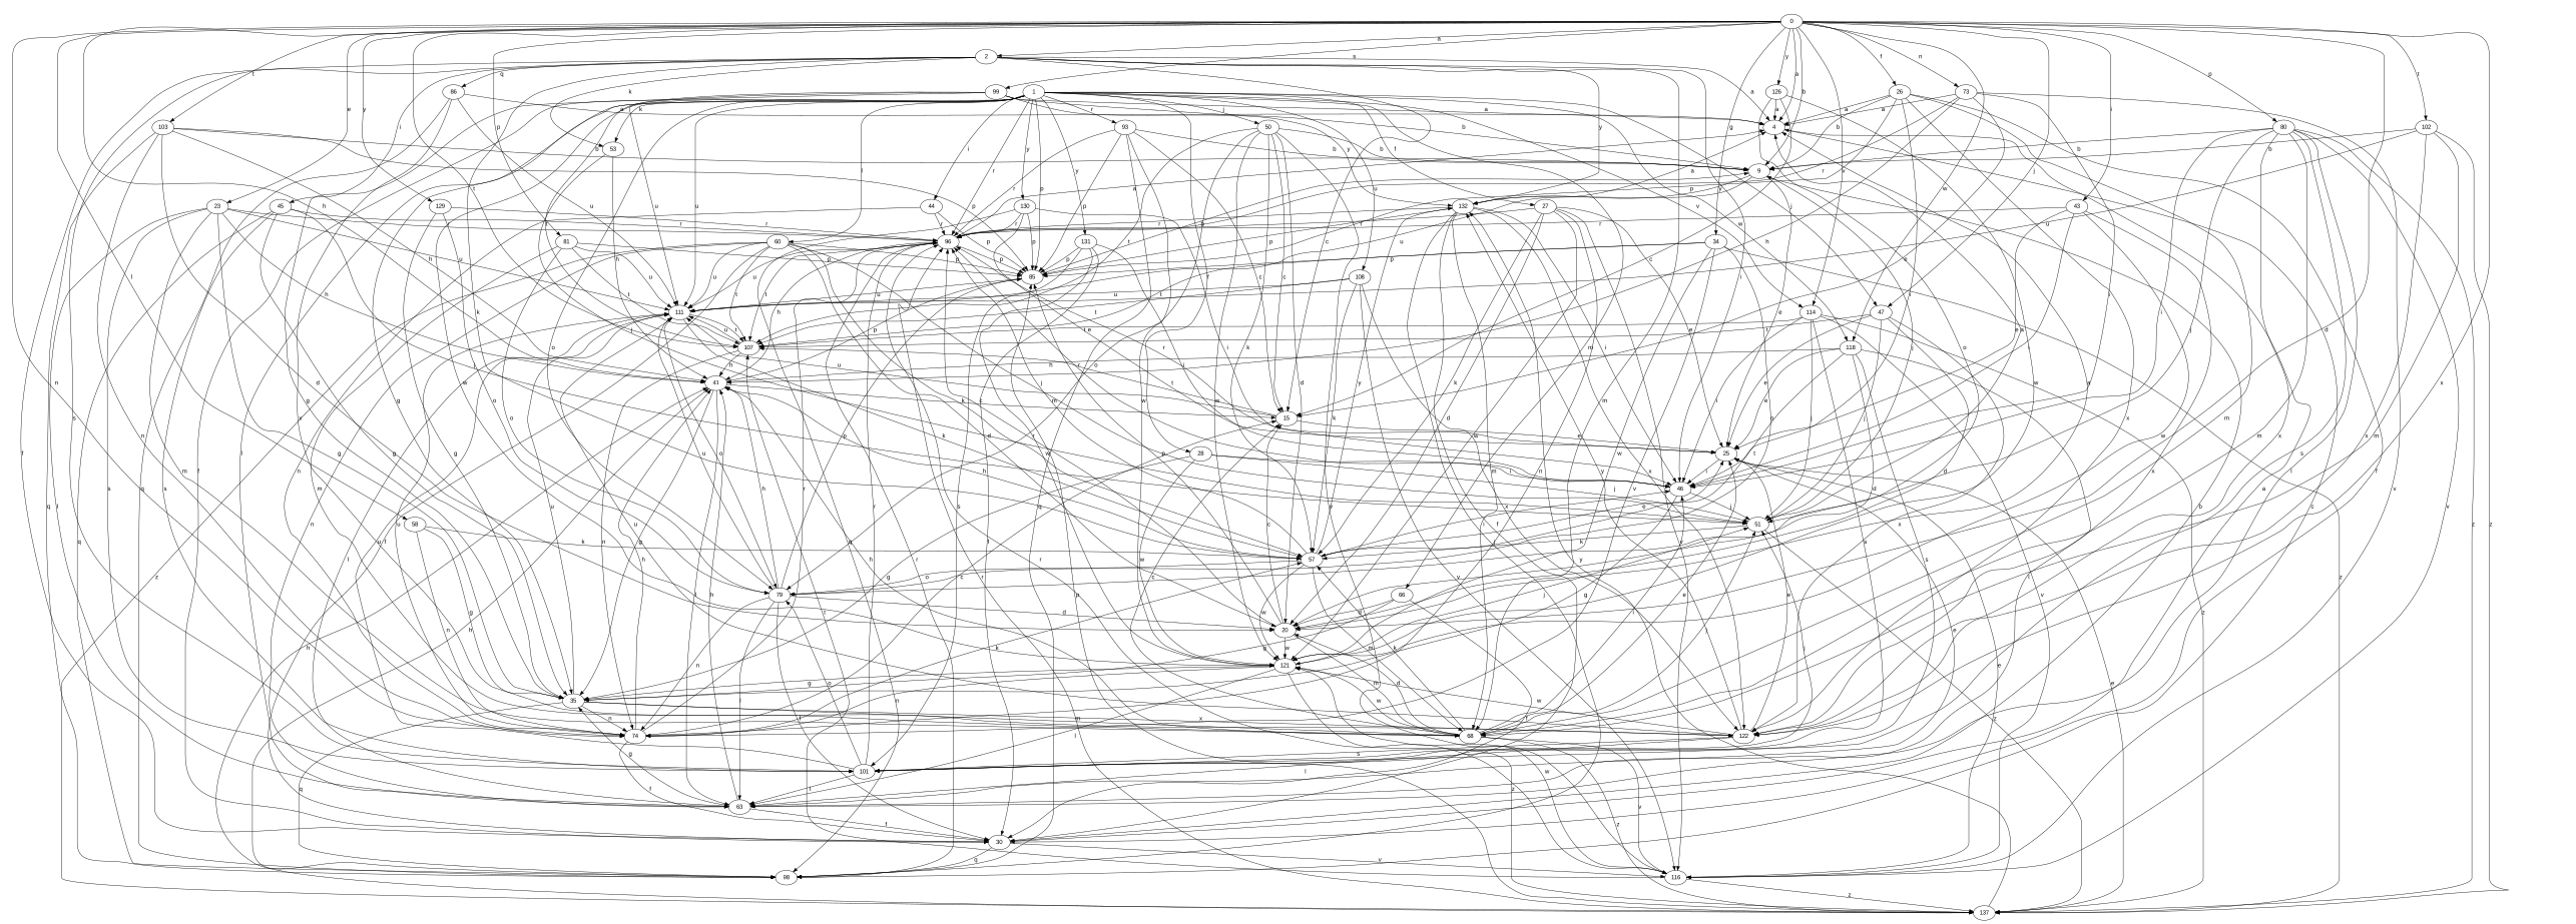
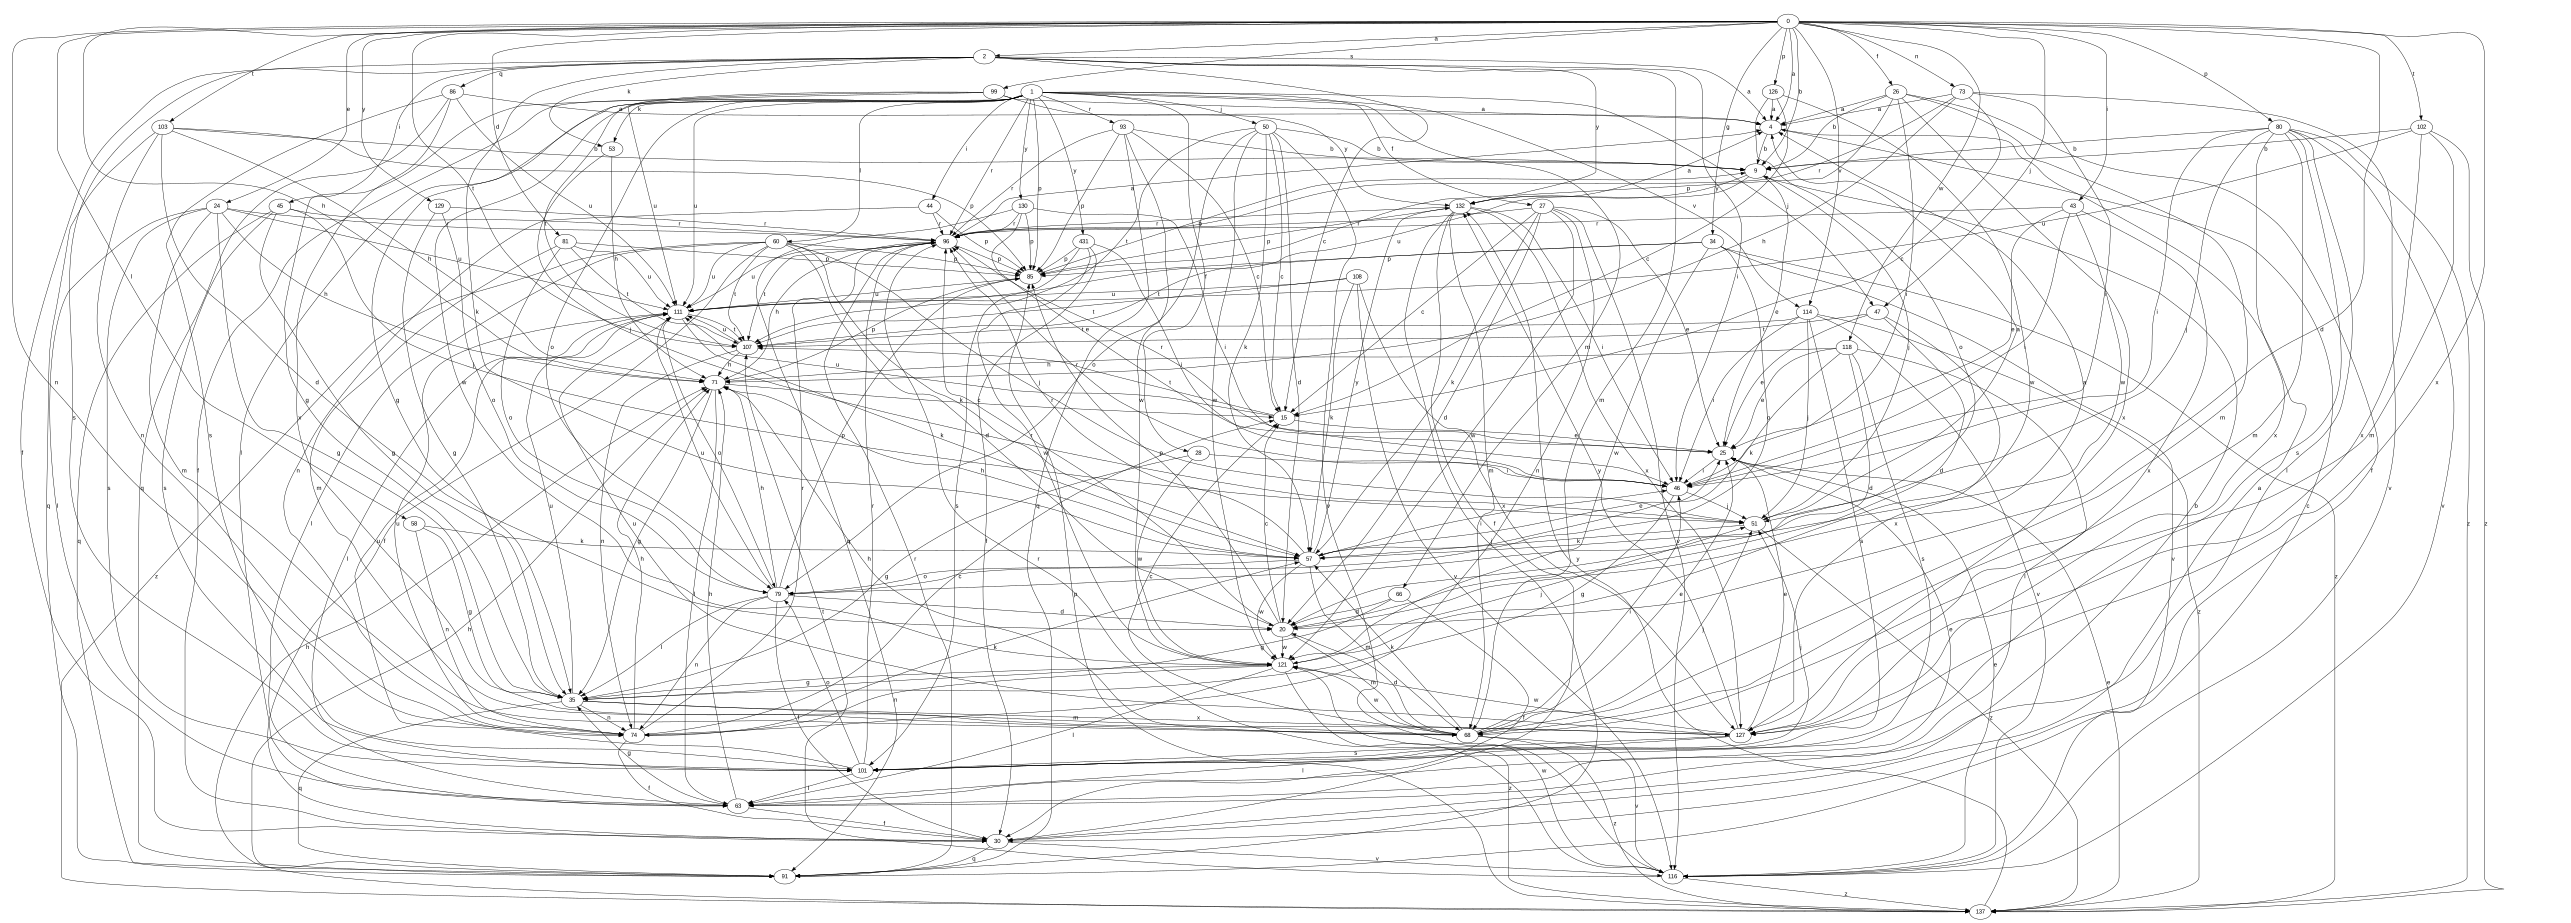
  strict digraph {
    fontname="Liberation Sans"
    node [fontname="Liberation Sans"]
    edge [fontname="Liberation Sans"]
    0
    2
    4
    9
    20
-   24 [label=23]
+   24
    26
    34
-   41
+   41 [label=71]
    43
    47
    58
    73
    74
    80
    81
    99
    102
    103
    107
    114
    118
-   127 [label=122]
+   127
    n24 [label=126]
    129
    30
    53
    15
    45
    46
    57
    68
    86
    101
    132
-   91 [label=98]
+   91
    111
    25
    51
    85
    96
    121
    35
    63
    79
    116
    137
    1
    27
    28
    44
    50
    60
    66
    93
    108
    130
-   131
+   131 [label=431]
    0 -> 2 [label=a]
    0 -> 4 [label=a]
    0 -> 9 [label=b]
    0 -> 20 [label=d]
    0 -> 24 [label=e]
    0 -> 26 [label=f]
    0 -> 34 [label=g]
    0 -> 41 [label=h]
    0 -> 43 [label=i]
    0 -> 47 [label=j]
    0 -> 58 [label=l]
    0 -> 73 [label=n]
    0 -> 74 [label=n]
    0 -> 80 [label=p]
-   0 -> 81 [label=p]
+   0 -> 81 [label=d]
    0 -> 99 [label=s]
    0 -> 102 [label=t]
    0 -> 103 [label=t]
    0 -> 107 [label=t]
    0 -> 114 [label=v]
    0 -> 118 [label=w]
    0 -> 127 [label=x]
-   0 -> n24 [label=y]
+   0 -> n24 [label=p]
    0 -> 129 [label=y]
    2 -> 4 [label=a]
    2 -> 30 [label=f]
    2 -> 53 [label=k]
    2 -> 15 [label=c]
    2 -> 45 [label=i]
    2 -> 46 [label=i]
    2 -> 57 [label=k]
    2 -> 68 [label=m]
    2 -> 86 [label=q]
    2 -> 101 [label=s]
    2 -> 132 [label=y]
-   99 -> 9 [label=b]
+   4 -> 9 [label=b]
    4 -> 91 [label=c]
    9 -> 132 [label=y]
    9 -> 111 [label=u]
    9 -> 25 [label=e]
    9 -> 51 [label=j]
    20 -> 4 [label=a]
    20 -> 15 [label=c]
    20 -> 68 [label=m]
    20 -> 85 [label=p]
    20 -> 96 [label=r]
    20 -> 121 [label=w]
    24 -> 41 [label=h]
    24 -> 68 [label=m]
    24 -> 101 [label=s]
    24 -> 111 [label=u]
    24 -> 96 [label=r]
    24 -> 35 [label=g]
    24 -> 63 [label=l]
    26 -> 4 [label=a]
    26 -> 9 [label=b]
    26 -> 127 [label=x]
    26 -> 30 [label=f]
    26 -> 46 [label=i]
    26 -> 68 [label=m]
    26 -> 85 [label=p]
    34 -> 107 [label=t]
    34 -> 85 [label=p]
    34 -> 121 [label=w]
    34 -> 79 [label=o]
-   34 -> 74 [label=v]
+   34 -> 116 [label=v]
    34 -> 137 [label=z]
    41 -> 15 [label=c]
    41 -> 85 [label=p]
    41 -> 35 [label=g]
    41 -> 63 [label=l]
    43 -> 127 [label=x]
    43 -> 46 [label=i]
    43 -> 25 [label=e]
    43 -> 96 [label=r]
-   43 -> 121 [label=w]
+   43 -> 57 [label=w]
    47 -> 20 [label=d]
    47 -> 107 [label=t]
    47 -> 127 [label=x]
    47 -> 25 [label=e]
-   47 -> 51 [label=j]
    58 -> 74 [label=n]
    58 -> 57 [label=k]
    58 -> 35 [label=g]
    73 -> 4 [label=a]
    73 -> 41 [label=h]
-   73 -> 15 [label=e]
+   73 -> 15 [label=c]
    73 -> 46 [label=i]
    73 -> 96 [label=r]
    73 -> 116 [label=v]
    74 -> 41 [label=h]
    74 -> 30 [label=f]
    74 -> 15 [label=c]
    74 -> 57 [label=k]
    74 -> 111 [label=u]
    74 -> 96 [label=r]
    80 -> 9 [label=b]
    80 -> 127 [label=x]
    80 -> 46 [label=i]
    80 -> 68 [label=m]
    80 -> 101 [label=s]
    80 -> 51 [label=j]
    80 -> 63 [label=l]
    80 -> 116 [label=v]
    80 -> 137 [label=z]
    81 -> 107 [label=t]
    81 -> 68 [label=m]
    81 -> 111 [label=u]
    81 -> 85 [label=p]
    81 -> 79 [label=o]
    99 -> 4 [label=a]
    99 -> 107 [label=t]
    99 -> 132 [label=y]
    99 -> 111 [label=u]
    99 -> 35 [label=g]
    102 -> 9 [label=b]
    102 -> 127 [label=x]
    102 -> 68 [label=m]
    102 -> 111 [label=u]
    102 -> 137 [label=z]
    103 -> 9 [label=b]
    103 -> 20 [label=d]
    103 -> 41 [label=h]
    103 -> 74 [label=n]
    103 -> 91 [label=q]
    103 -> 85 [label=p]
    107 -> 41 [label=h]
    107 -> 74 [label=n]
    107 -> 111 [label=u]
    114 -> 107 [label=t]
    114 -> 46 [label=i]
    114 -> 101 [label=s]
    114 -> 51 [label=j]
    114 -> 116 [label=v]
    114 -> 137 [label=z]
    118 -> 20 [label=d]
    118 -> 41 [label=h]
-   118 -> 57 [label=t]
+   118 -> 57 [label=k]
    118 -> 101 [label=s]
    118 -> 25 [label=e]
    118 -> 63 [label=l]
    127 -> 101 [label=s]
    127 -> 132 [label=y]
    127 -> 111 [label=u]
    127 -> 25 [label=e]
    127 -> 121 [label=w]
    127 -> 63 [label=l]
    n24 -> 4 [label=a]
    n24 -> 15 [label=c]
    n24 -> 121 [label=w]
    n24 -> 79 [label=o]
    129 -> 96 [label=r]
    129 -> 35 [label=g]
    129 -> 79 [label=o]
    30 -> 4 [label=a]
    30 -> 9 [label=b]
    30 -> 91 [label=q]
    30 -> 116 [label=v]
    53 -> 41 [label=h]
    53 -> 51 [label=j]
    15 -> 107 [label=t]
    15 -> 111 [label=u]
    15 -> 25 [label=e]
    45 -> 101 [label=s]
    45 -> 91 [label=q]
    45 -> 51 [label=j]
    45 -> 96 [label=r]
    45 -> 35 [label=g]
    46 -> 51 [label=j]
    46 -> 96 [label=r]
    46 -> 35 [label=g]
    57 -> 41 [label=h]
    57 -> 46 [label=i]
    57 -> 68 [label=m]
    57 -> 132 [label=y]
    57 -> 25 [label=e]
-   57 -> 96 [label=m]
+   57 -> 96 [label=r]
    57 -> 121 [label=w]
    57 -> 79 [label=o]
    68 -> 20 [label=d]
    68 -> 41 [label=h]
    68 -> 15 [label=c]
    68 -> 46 [label=i]
    68 -> 57 [label=k]
    68 -> 25 [label=e]
    68 -> 51 [label=j]
    68 -> 121 [label=w]
    68 -> 116 [label=v]
    68 -> 137 [label=z]
    86 -> 4 [label=a]
    86 -> 127 [label=x]
+   86 -> 101 [label=s]
    86 -> 91 [label=q]
    86 -> 111 [label=u]
    101 -> 111 [label=u]
    101 -> 51 [label=j]
    101 -> 96 [label=r]
    101 -> 63 [label=l]
    101 -> 79 [label=o]
    132 -> 4 [label=a]
    132 -> 127 [label=x]
    132 -> 30 [label=f]
    132 -> 46 [label=i]
    132 -> 68 [label=m]
    132 -> 91 [label=j]
    132 -> 85 [label=p]
    132 -> 96 [label=r]
    91 -> 41 [label=h]
    91 -> 96 [label=r]
    111 -> 107 [label=t]
    111 -> 57 [label=k]
    111 -> 63 [label=l]
    111 -> 79 [label=o]
    25 -> 46 [label=i]
    25 -> 96 [label=r]
    51 -> 4 [label=a]
    51 -> 57 [label=k]
    51 -> 137 [label=z]
    85 -> 9 [label=b]
    85 -> 111 [label=u]
    96 -> 4 [label=a]
    96 -> 41 [label=h]
    96 -> 107 [label=t]
    96 -> 111 [label=u]
    96 -> 85 [label=p]
    121 -> 74 [label=n]
    121 -> 51 [label=j]
    121 -> 35 [label=g]
    121 -> 63 [label=l]
    121 -> 137 [label=z]
    35 -> 74 [label=n]
    35 -> 127 [label=x]
    35 -> 68 [label=m]
    35 -> 91 [label=q]
    35 -> 111 [label=u]
    63 -> 41 [label=h]
    63 -> 30 [label=f]
    63 -> 25 [label=e]
    63 -> 35 [label=g]
    79 -> 20 [label=d]
    79 -> 41 [label=h]
    79 -> 74 [label=n]
    79 -> 30 [label=f]
    79 -> 111 [label=u]
    79 -> 85 [label=p]
-   79 -> 63 [label=l]
+   79 -> 35 [label=l]
    116 -> 107 [label=t]
    116 -> 25 [label=e]
    116 -> 96 [label=r]
    116 -> 121 [label=w]
    116 -> 137 [label=z]
    137 -> 41 [label=h]
    137 -> 132 [label=y]
    137 -> 25 [label=e]
    137 -> 85 [label=p]
-   137 -> 96 [label=r]
    1 -> 47 [label=j]
    1 -> 114 [label=v]
-   1 -> 118 [label=w]
    1 -> 30 [label=f]
    1 -> 53 [label=k]
    1 -> 111 [label=u]
    1 -> 85 [label=p]
    1 -> 96 [label=r]
    1 -> 121 [label=w]
    1 -> 35 [label=g]
    1 -> 63 [label=l]
    1 -> 79 [label=o]
    1 -> 27 [label=f]
    1 -> 28 [label=f]
    1 -> 44 [label=i]
    1 -> 50 [label=j]
    1 -> 60 [label=l]
    1 -> 66 [label=m]
    1 -> 93 [label=r]
-   1 -> 108 [label=u]
    1 -> 130 [label=y]
    1 -> 131 [label=y]
    27 -> 20 [label=d]
    27 -> 74 [label=n]
+   27 -> 15 [label=c]
    27 -> 57 [label=k]
    27 -> 25 [label=e]
    27 -> 96 [label=r]
    27 -> 121 [label=w]
    27 -> 116 [label=v]
    28 -> 46 [label=i]
-   28 -> 51 [label=j]
    28 -> 121 [label=w]
    28 -> 35 [label=g]
    44 -> 74 [label=n]
    44 -> 85 [label=p]
    44 -> 96 [label=r]
    50 -> 9 [label=b]
    50 -> 20 [label=d]
    50 -> 107 [label=t]
    50 -> 15 [label=c]
    50 -> 57 [label=k]
    50 -> 121 [label=w]
    50 -> 79 [label=o]
    50 -> 116 [label=v]
    60 -> 20 [label=d]
    60 -> 107 [label=t]
    60 -> 30 [label=f]
    60 -> 57 [label=k]
    60 -> 111 [label=u]
    60 -> 51 [label=j]
    60 -> 85 [label=p]
-   60 -> 63 [label=n]
+   60 -> 63 [label=l]
    60 -> 137 [label=z]
    66 -> 20 [label=d]
    66 -> 30 [label=f]
    66 -> 35 [label=g]
    93 -> 9 [label=b]
    93 -> 15 [label=c]
    93 -> 91 [label=q]
    93 -> 85 [label=p]
    93 -> 96 [label=r]
    93 -> 121 [label=w]
    108 -> 107 [label=t]
    108 -> 127 [label=x]
    108 -> 57 [label=k]
    108 -> 111 [label=u]
    108 -> 116 [label=v]
    130 -> 46 [label=i]
    130 -> 91 [label=q]
    130 -> 25 [label=e]
    130 -> 85 [label=p]
    130 -> 96 [label=r]
    131 -> 30 [label=f]
    131 -> 46 [label=i]
    131 -> 101 [label=s]
    131 -> 85 [label=p]
    131 -> 121 [label=w]
  }
